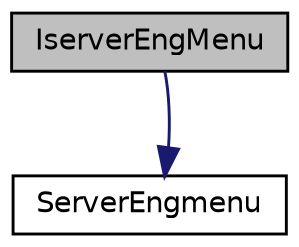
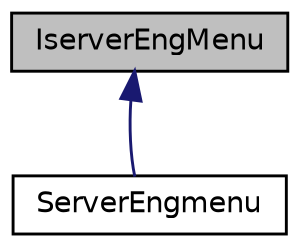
  digraph {
    node [color=black fontname=Helvetica fontsize=10 shape=record style=filled]
    n1 [fillcolor=grey75 fontcolor=black height=0.2 label=IserverEngMenu width=0.4]
    n2 [fillcolor=white height=0.2 label=ServerEngmenu width=0.4]
-   n2 -> n1 [color=midnightblue dir=back fontname=Helvetica fontsize=10 labelfontname=Helvetica labelfontsize=10 style=solid]
+   n1 -> n2 [color=midnightblue dir=back fontname=Helvetica fontsize=10 labelfontname=Helvetica labelfontsize=10 style=solid]
  }
